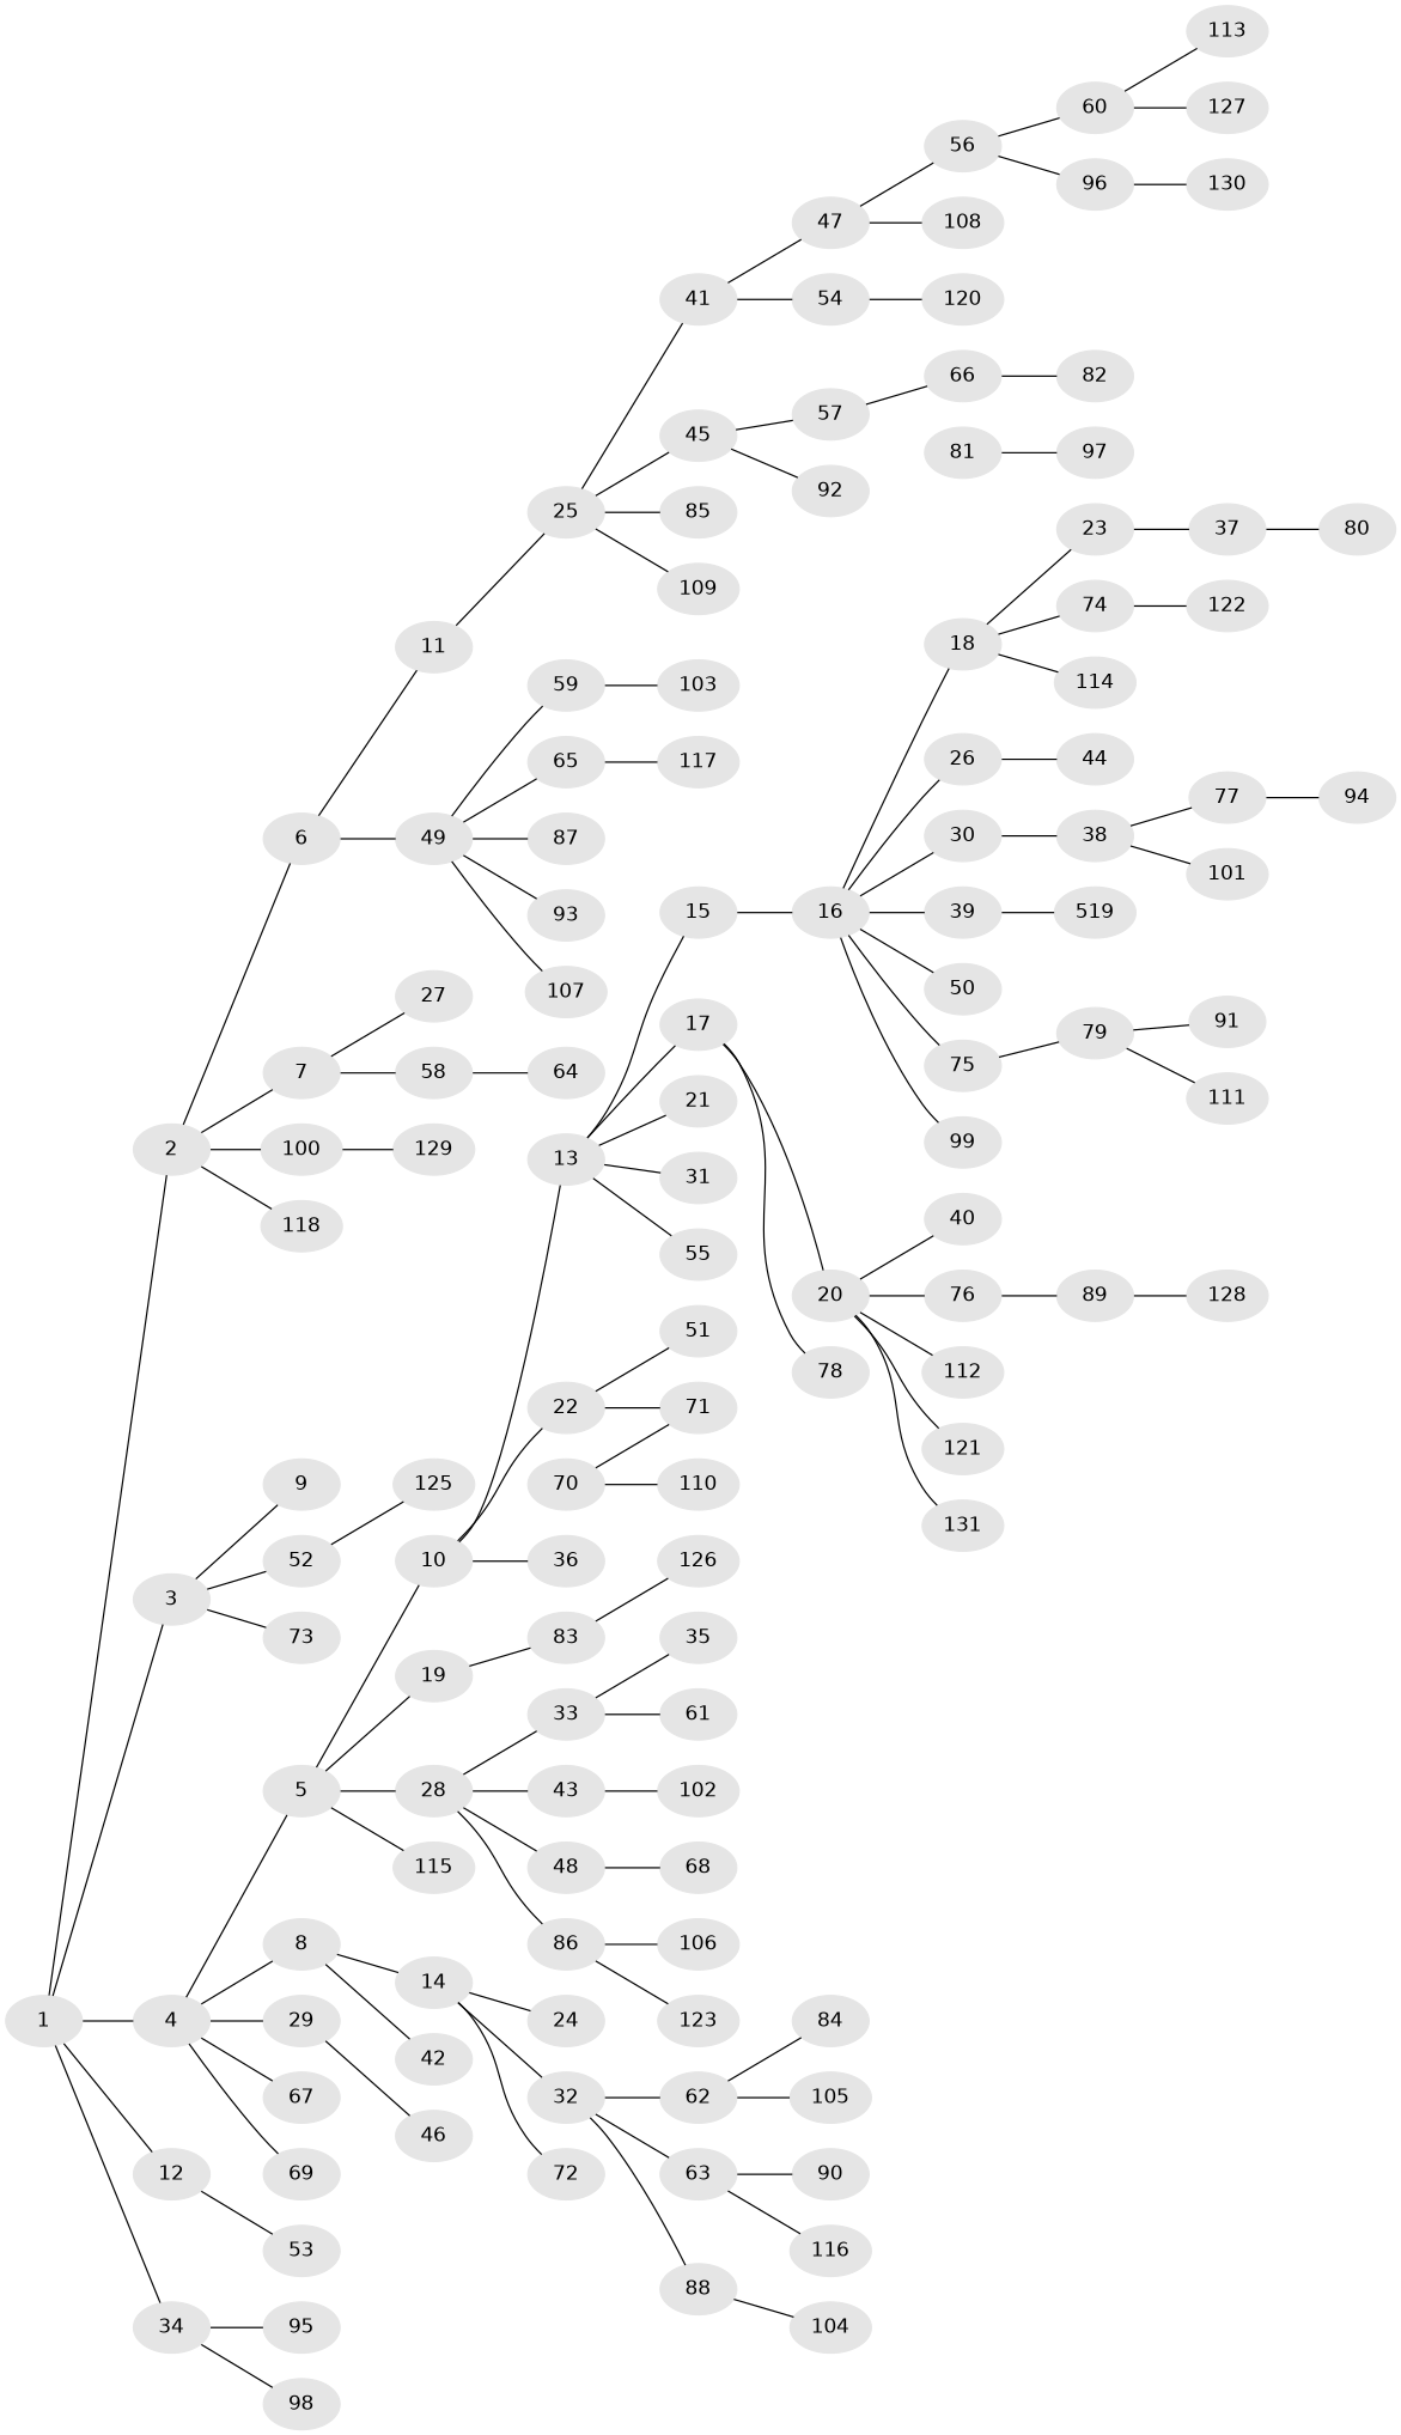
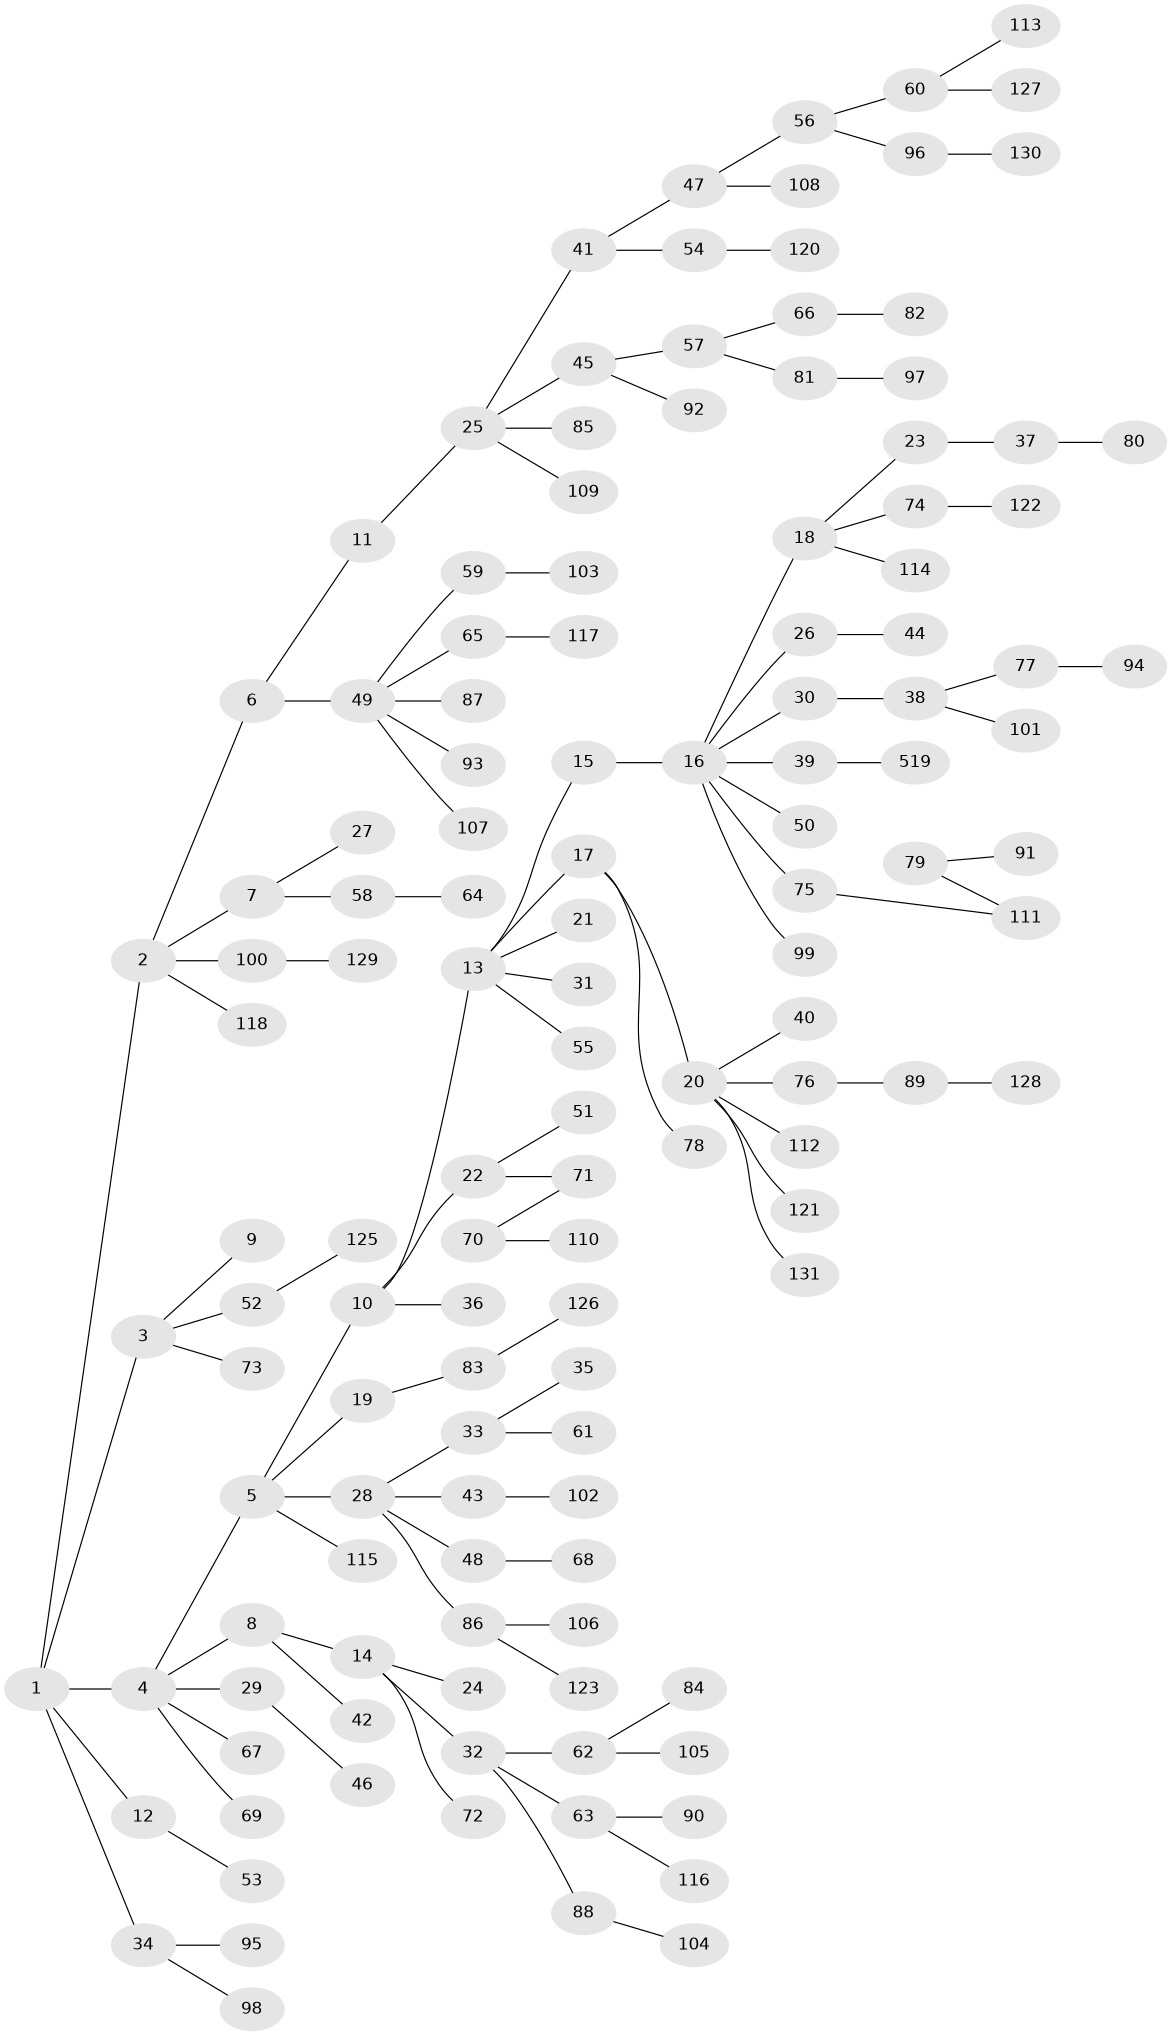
  graph {
    fontname="DejaVu Sans"
    rankdir=LR
    node [color=gray90 fontname="DejaVu Sans" style=filled]
    edge [fontname="DejaVu Sans"]
    1
    2
    3
    4
    12
    34
    6
    7
    100
    118
    9
    52
    73
    5
    8
    29
    67
    69
    53
    95
    98
    11
    49
    27
    58
    129
    125
    10
    19
    28
    115
    14
    42
    46
    13
    22
    36
    83
    33
    43
    48
    86
    25
    59
    65
    87
    93
    107
    64
    24
    32
    72
    15
    17
    21
    31
    55
    51
    71
    41
    45
    85
    109
    16
    20
    78
    62
    63
    88
    18
    26
    30
    39
    50
    75
    99
    23
    74
    114
    44
    38
    n82 [label=519]
    79
    40
    76
    112
    121
    131
    37
    122
    126
    89
    70
    110
    80
    47
    54
    57
    92
    35
    61
    102
    68
    106
    123
    77
    101
    84
    105
    90
    116
    104
    94
    56
    108
    120
    66
    81
    60
    96
    103
    117
    113
    127
    130
    82
    97
    91
    111
    128
    1 -- 2
    1 -- 3
    1 -- 4
    1 -- 12
    1 -- 34
    2 -- 6
    2 -- 7
    2 -- 100
    2 -- 118
    3 -- 9
    3 -- 52
    3 -- 73
    4 -- 5
    4 -- 8
    4 -- 29
    4 -- 67
    4 -- 69
    12 -- 53
    34 -- 95
    34 -- 98
    6 -- 11
    6 -- 49
    7 -- 27
    7 -- 58
    100 -- 129
    52 -- 125
    5 -- 10
    5 -- 19
    5 -- 28
    5 -- 115
    8 -- 14
    8 -- 42
    29 -- 46
    11 -- 25
    49 -- 59
    49 -- 65
    49 -- 87
    49 -- 93
    49 -- 107
    58 -- 64
    10 -- 13
    10 -- 22
    10 -- 36
    19 -- 83
    28 -- 33
    28 -- 43
    28 -- 48
    28 -- 86
    14 -- 24
    14 -- 32
    14 -- 72
    13 -- 15
    13 -- 17
    13 -- 21
    13 -- 31
    13 -- 55
    22 -- 51
    22 -- 71
    83 -- 126
    33 -- 35
    33 -- 61
    43 -- 102
    48 -- 68
    86 -- 106
    86 -- 123
    25 -- 41
    25 -- 45
    25 -- 85
    25 -- 109
    59 -- 103
    65 -- 117
    32 -- 62
    32 -- 63
    32 -- 88
    15 -- 16
    17 -- 20
    17 -- 78
    41 -- 47
    41 -- 54
    45 -- 57
    45 -- 92
    16 -- 18
    16 -- 26
    16 -- 30
    16 -- 39
    16 -- 50
    16 -- 75
    16 -- 99
    20 -- 40
    20 -- 76
    20 -- 112
    20 -- 121
    20 -- 131
    62 -- 84
    62 -- 105
    63 -- 90
    63 -- 116
    88 -- 104
    18 -- 23
    18 -- 74
    18 -- 114
    26 -- 44
    30 -- 38
    39 -- n82
-   75 -- 79
+   75 -- 111
    23 -- 37
    74 -- 122
    38 -- 77
    38 -- 101
    79 -- 91
    79 -- 111
    76 -- 89
    37 -- 80
    89 -- 128
    70 -- 71
    70 -- 110
    47 -- 56
    47 -- 108
    54 -- 120
    57 -- 66
+   57 -- 81
    77 -- 94
    56 -- 60
    56 -- 96
    66 -- 82
    81 -- 97
    60 -- 113
    60 -- 127
    96 -- 130
  }
